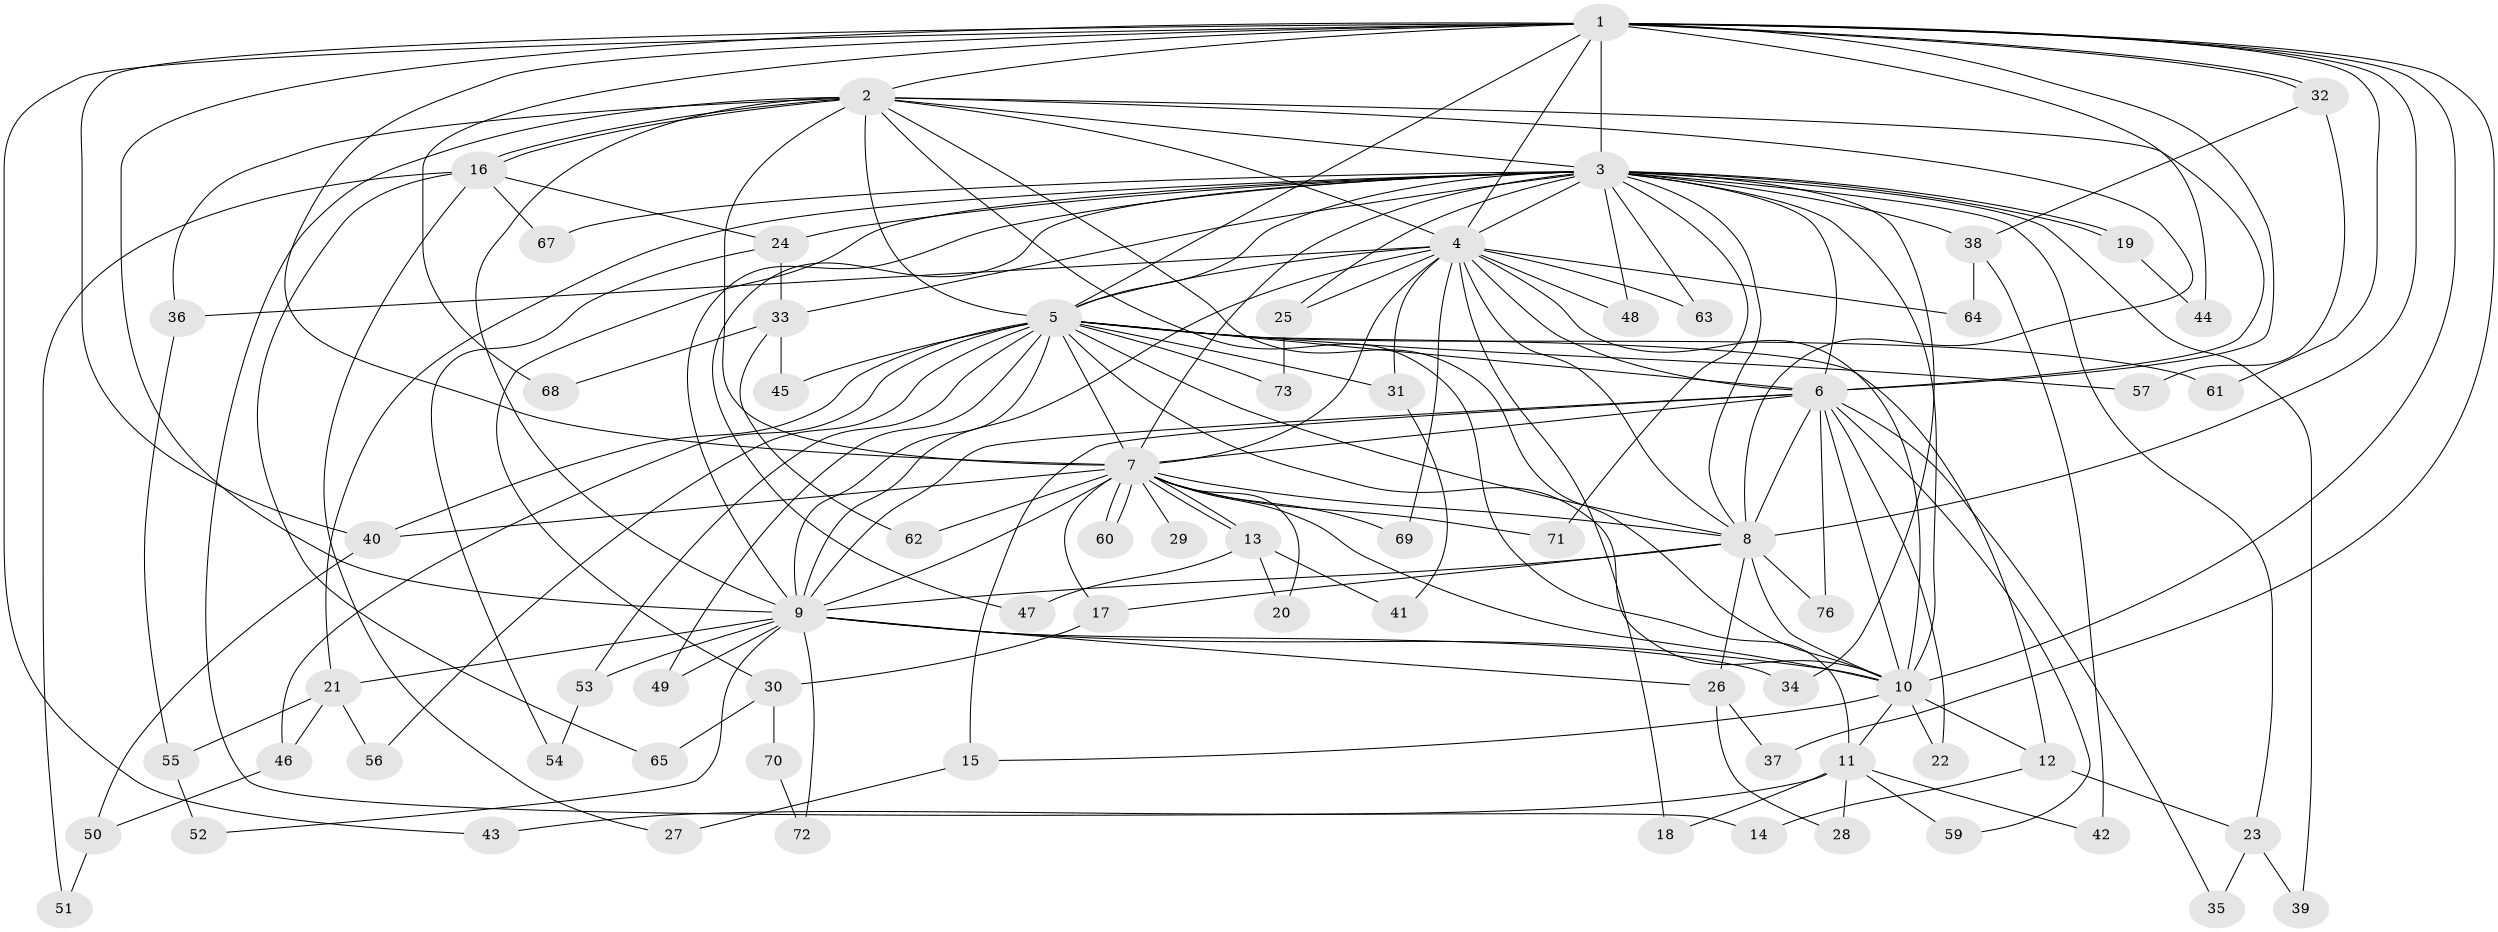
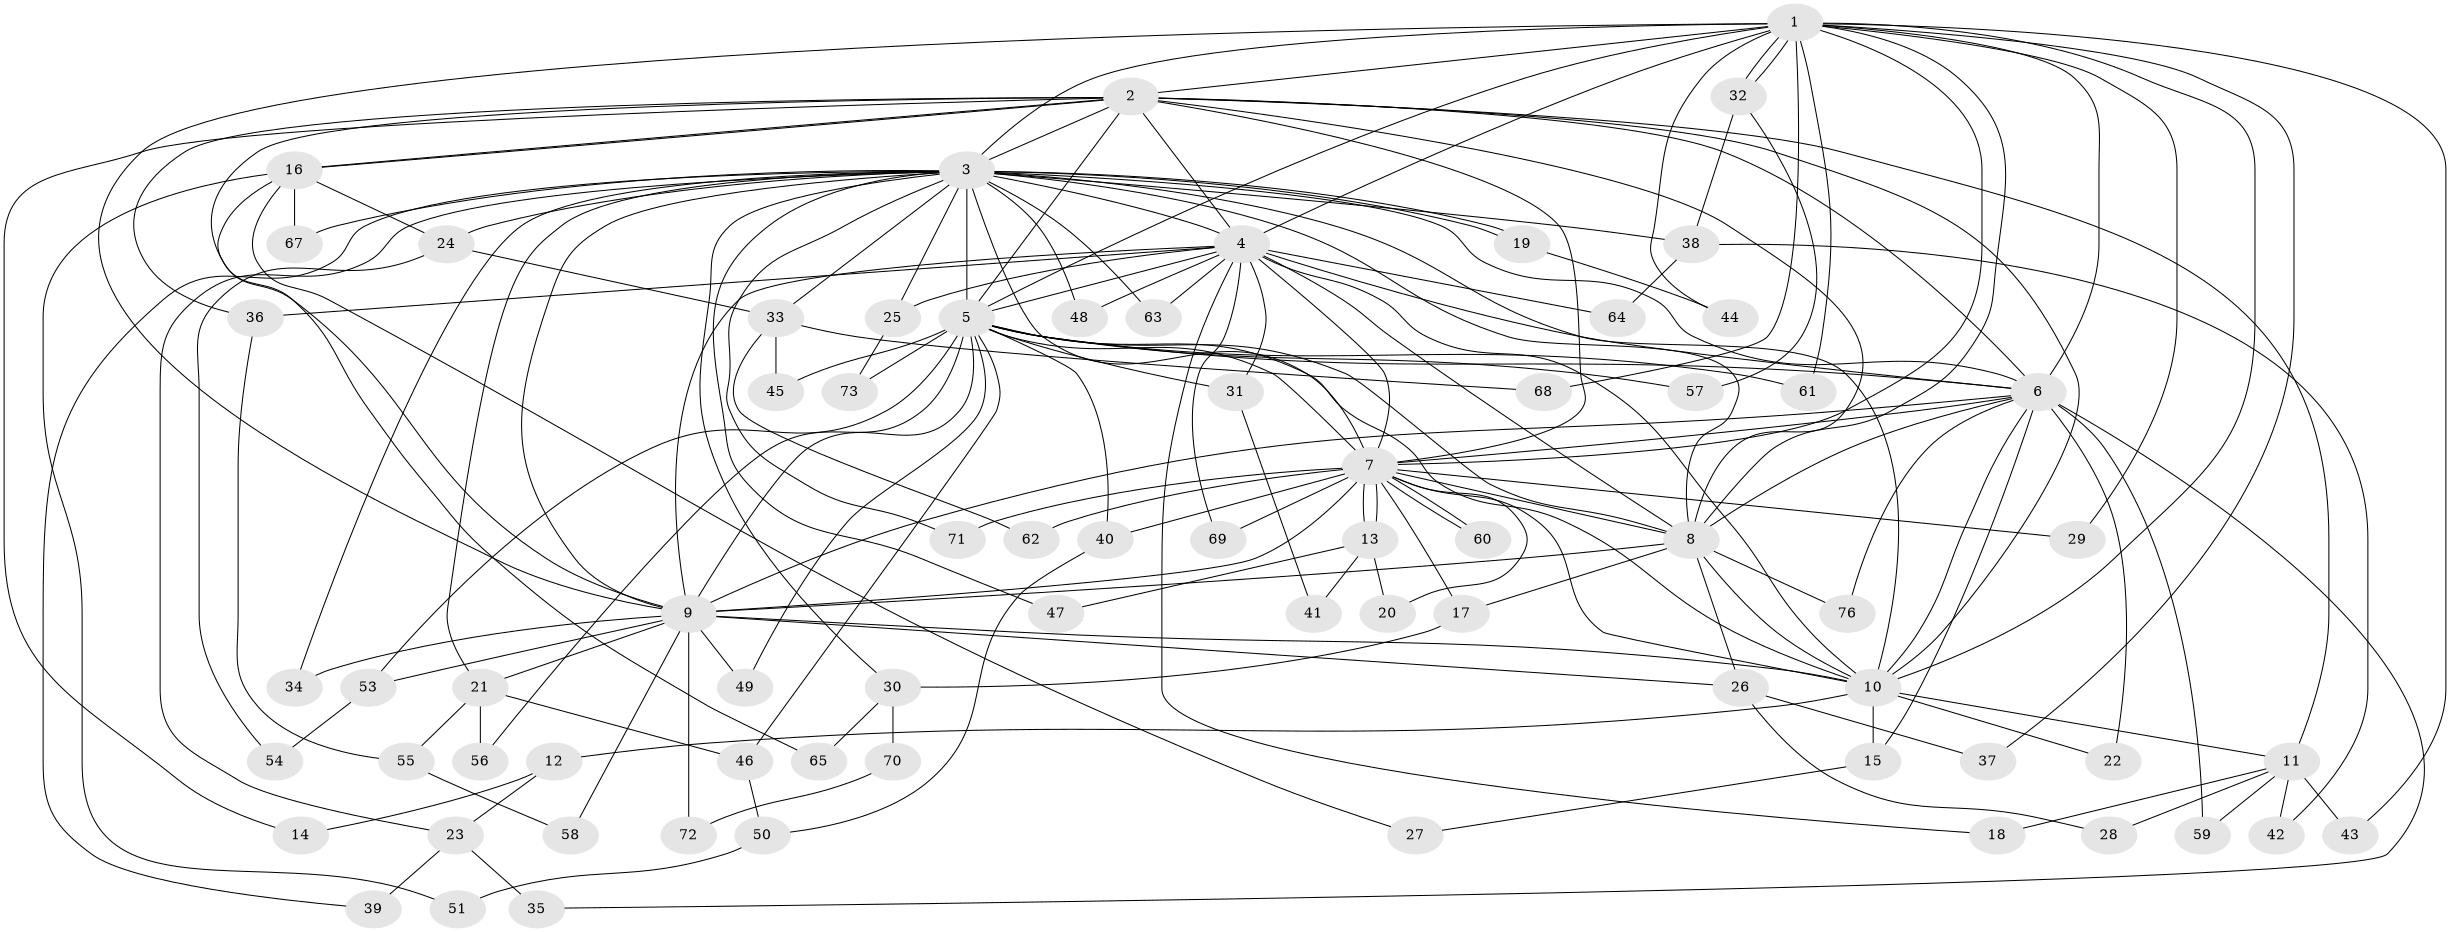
  graph {
    node [color=gray90 style=filled]
    1
    2
    3
    4
    5
    6
    7
    8
    9
    10
    29
    32
    37
    43
    44
    61
    68
    11
    14
    16
    36
    19
    21
    23
    24
    25
    30
    33
    34
    38
    39
    47
    48
    63
    67
    71
    18
    31
    64
    69
    57
    12
    40
    45
    46
    49
    53
    56
    73
    15
    22
    35
    59
    n54 [label=76]
    13
    17
    20
    60
    62
    26
-   58 [label=52]
+   58
    72
    28
    42
    27
    51
    65
    55
    54
    70
    41
    50
    1 -- 2
    1 -- 3
    1 -- 4
    1 -- 5
    1 -- 6
    1 -- 7
    1 -- 8
    1 -- 9
    1 -- 10
-   1 -- 40
+   1 -- 29
    1 -- 32
    1 -- 32
    1 -- 37
    1 -- 43
    1 -- 44
    1 -- 61
    1 -- 68
    2 -- 3
    2 -- 4
    2 -- 5
    2 -- 6
    2 -- 7
    2 -- 8
    2 -- 9
    2 -- 10
    2 -- 11
    2 -- 14
    2 -- 16
    2 -- 16
    2 -- 36
    3 -- 4
    3 -- 5
    3 -- 6
    3 -- 7
    3 -- 8
    3 -- 9
    3 -- 10
    3 -- 19
    3 -- 19
    3 -- 21
    3 -- 23
    3 -- 24
    3 -- 25
    3 -- 30
    3 -- 33
    3 -- 34
    3 -- 38
    3 -- 39
    3 -- 47
    3 -- 48
    3 -- 63
    3 -- 67
    3 -- 71
    4 -- 5
    4 -- 6
    4 -- 7
    4 -- 8
    4 -- 9
    4 -- 10
    4 -- 36
    4 -- 25
    4 -- 48
    4 -- 63
    4 -- 18
    4 -- 31
    4 -- 64
    4 -- 69
    5 -- 6
    5 -- 7
    5 -- 8
    5 -- 9
    5 -- 10
    5 -- 61
    5 -- 31
    5 -- 57
-   5 -- 12
    5 -- 40
    5 -- 45
    5 -- 46
    5 -- 49
    5 -- 53
    5 -- 56
    5 -- 73
    6 -- 7
    6 -- 8
    6 -- 9
    6 -- 10
    6 -- 15
    6 -- 22
    6 -- 35
    6 -- 59
    6 -- n54
    7 -- 8
    7 -- 9
    7 -- 10
    7 -- 29
    7 -- 71
    7 -- 69
    7 -- 40
    7 -- 13
    7 -- 13
    7 -- 17
    7 -- 20
    7 -- 60
    7 -- 60
    7 -- 62
    8 -- 9
    8 -- 10
    8 -- n54
    8 -- 17
    8 -- 26
    9 -- 10
    9 -- 21
    9 -- 34
    9 -- 49
    9 -- 53
    9 -- 26
    9 -- 58
    9 -- 72
    10 -- 11
    10 -- 12
    10 -- 15
    10 -- 22
    32 -- 38
    32 -- 57
    11 -- 43
    11 -- 18
    11 -- 59
    11 -- 28
    11 -- 42
    16 -- 24
    16 -- 67
    16 -- 27
    16 -- 51
    16 -- 65
    36 -- 55
    19 -- 44
    21 -- 46
    21 -- 56
    21 -- 55
    23 -- 39
    23 -- 35
    24 -- 33
    24 -- 54
    25 -- 73
    30 -- 65
    30 -- 70
    33 -- 68
    33 -- 45
    33 -- 62
    38 -- 64
    38 -- 42
    31 -- 41
    12 -- 14
    12 -- 23
    40 -- 50
    46 -- 50
    53 -- 54
    15 -- 27
    13 -- 47
    13 -- 20
    13 -- 41
    17 -- 30
    26 -- 37
    26 -- 28
    55 -- 58
    70 -- 72
    50 -- 51
  }
